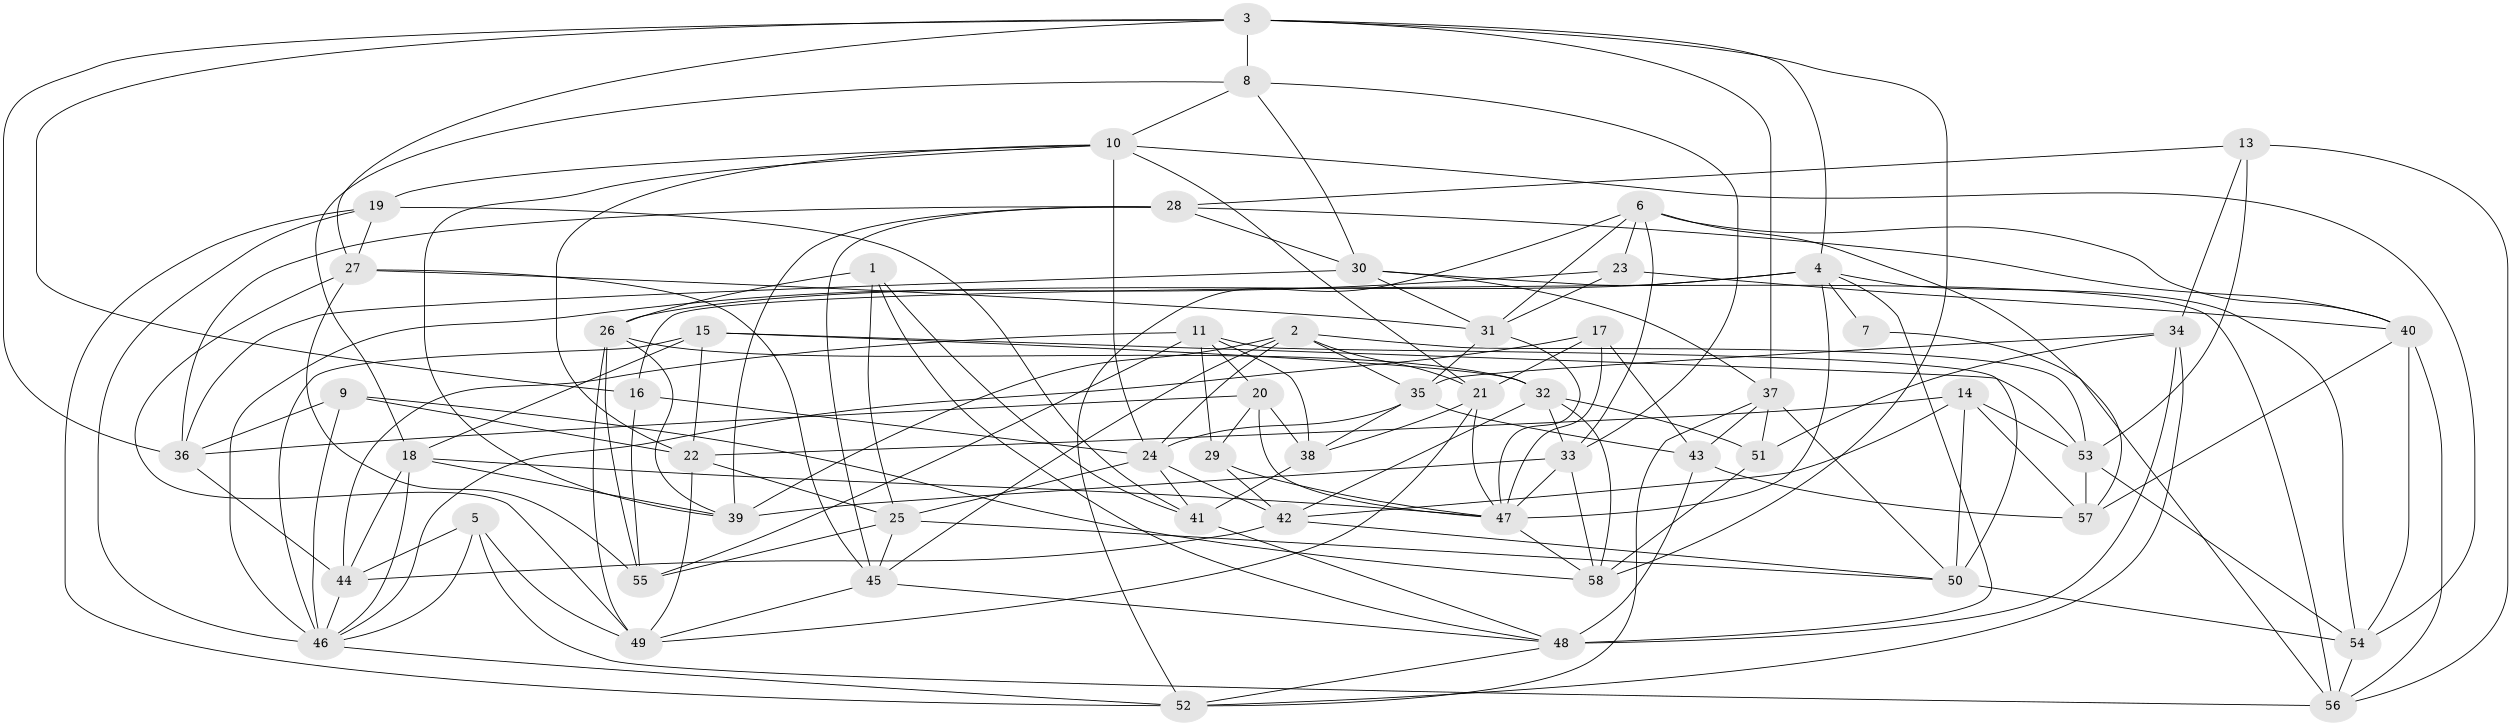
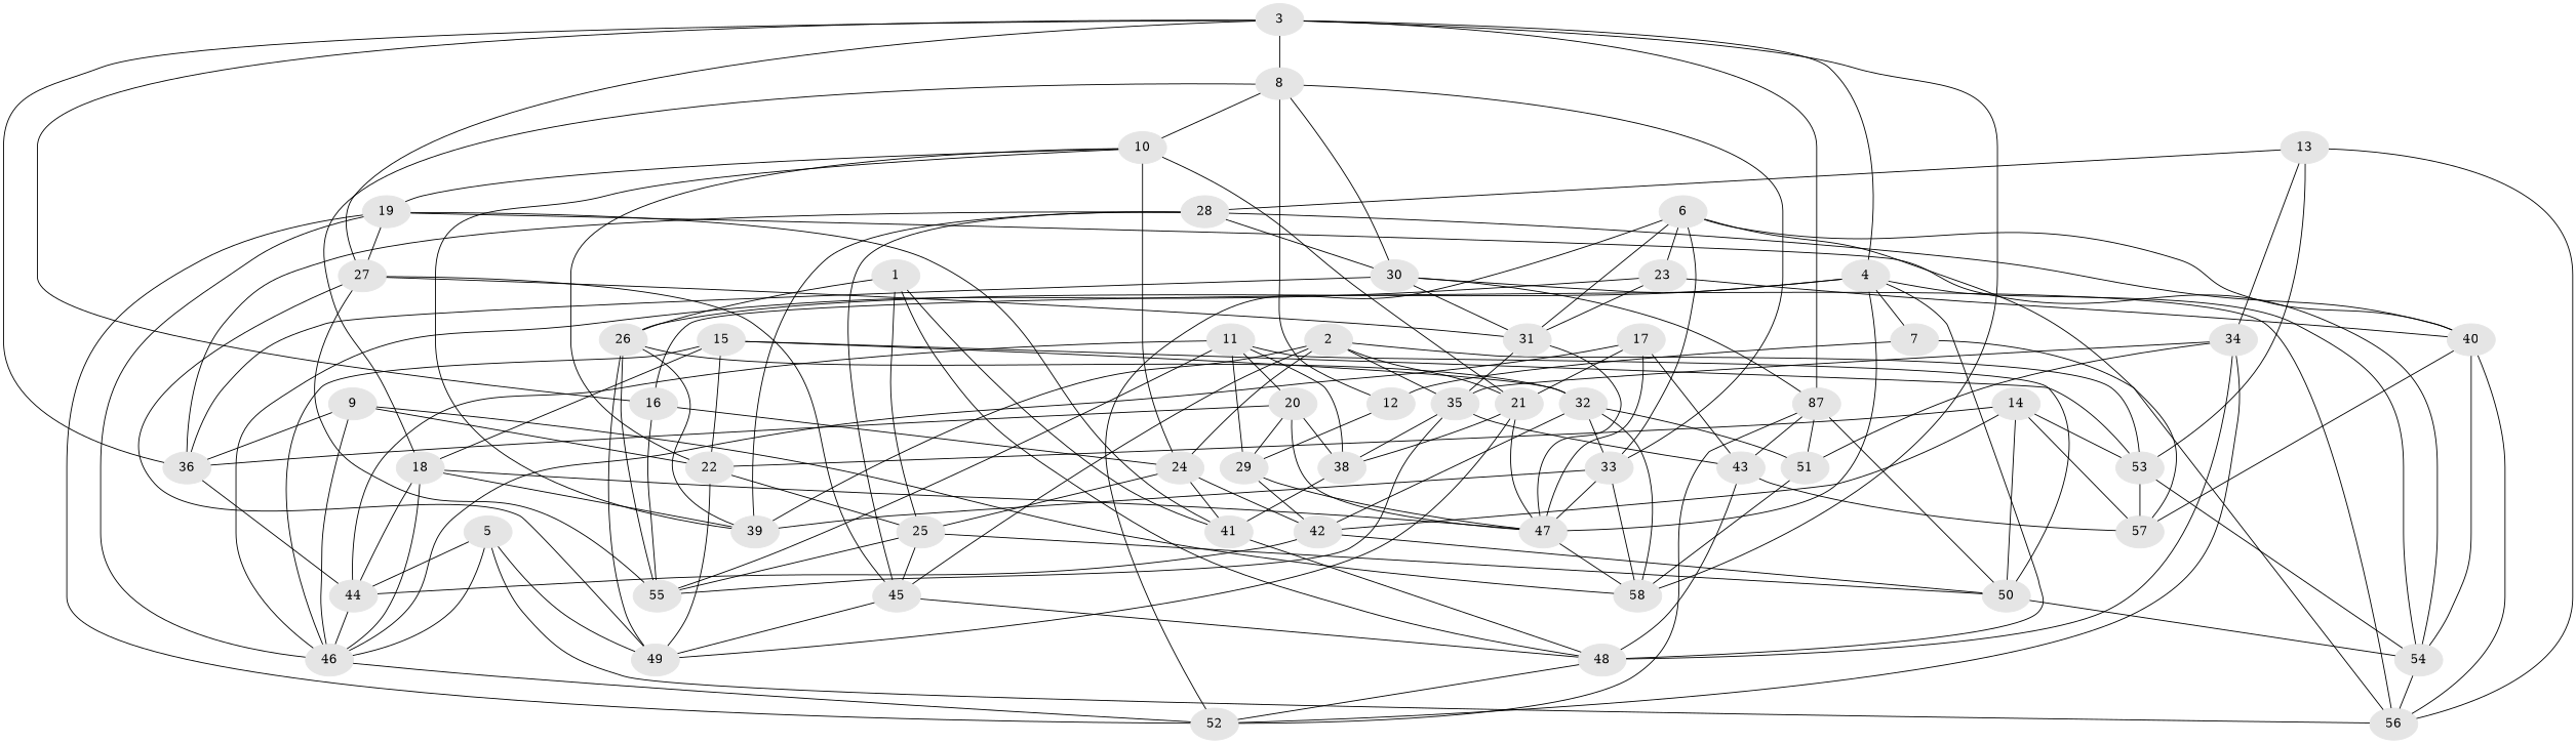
  graph {
    node [color=gray90 style=filled]
    edge [weight=1.0]
    1
    25
    26
    41
    48
    45
    50
    55
    39
    49
    32
    52
    2
    21
    24
    35
    53
    47
    38
    42
    43
    54
    57
    3
    4
    16
    27
    36
-   37
+   37 [label=87]
    58
    8
    7
    31
    44
    51
    56
+   12
    33
    10
    18
    30
    5
    46
    6
    23
    40
    9
    22
    29
    19
    11
    20
    13
    28
    34
    14
    15
    17
    1 -- 25
    1 -- 26
    1 -- 41
    1 -- 48
    25 -- 45
    25 -- 50
    25 -- 55
    26 -- 55
    26 -- 39
    26 -- 49
    26 -- 32
    41 -- 48 [weight=2.0]
    48 -- 52
    45 -- 48
    45 -- 49
    50 -- 54
    32 -- 42
    32 -- 58
    32 -- 51
    32 -- 33
    2 -- 45
    2 -- 39
    2 -- 21
    2 -- 24
    2 -- 35
    2 -- 53
    21 -- 49
    21 -- 47
    21 -- 38
    24 -- 25
    24 -- 41
    24 -- 42
-   35 -- 24
+   35 -- 55
    35 -- 38
    35 -- 43
    53 -- 54
    53 -- 57
    47 -- 58
    38 -- 41
    42 -- 50
    42 -- 44
    43 -- 48 [weight=2.0]
    43 -- 57
    54 -- 56
    3 -- 4
    3 -- 16
    3 -- 27
    3 -- 36
    3 -- 37
    3 -- 58
    3 -- 8
    4 -- 26
    4 -- 48
    4 -- 47 [weight=2.0]
    4 -- 54
    4 -- 16
    4 -- 7 [weight=2.0]
    16 -- 55
    16 -- 24
    27 -- 45
    27 -- 55
    27 -- 49
    27 -- 31
    36 -- 44
    37 -- 50
    37 -- 52
    37 -- 43
    37 -- 51
+   8 -- 12
    8 -- 33
    8 -- 10
    8 -- 18
    8 -- 30
    7 -- 56
+   7 -- 12
    31 -- 35
    31 -- 47
    44 -- 46
    51 -- 58
+   12 -- 29 [weight=2.0]
    33 -- 39
    33 -- 47
    33 -- 58
    10 -- 39
    10 -- 21
    10 -- 24
    10 -- 22
    10 -- 19
    18 -- 39
    18 -- 47
    18 -- 44
    18 -- 46
    30 -- 36
    30 -- 37
    30 -- 31
    30 -- 56
    5 -- 49
    5 -- 44
    5 -- 56
    5 -- 46
    46 -- 52
    6 -- 52
    6 -- 57
    6 -- 31
    6 -- 33
    6 -- 23
    6 -- 40
    23 -- 31
    23 -- 46
    23 -- 40
    40 -- 54
    40 -- 57
    40 -- 56
    9 -- 36
    9 -- 58
    9 -- 46
    9 -- 22
    22 -- 25
    22 -- 49
    29 -- 47
    29 -- 42
    19 -- 41
    19 -- 52
-   10 -- 54
+   19 -- 54
    19 -- 27
    19 -- 46
    11 -- 50
    11 -- 55
    11 -- 38
    11 -- 44
    11 -- 29
    11 -- 20
    20 -- 47
    20 -- 38 [weight=2.0]
    20 -- 36
    20 -- 29
    13 -- 53
    13 -- 56
    13 -- 28
    13 -- 34
    28 -- 45
    28 -- 39
    28 -- 36
    28 -- 30
    28 -- 40
    34 -- 48 [weight=2.0]
    34 -- 52
    34 -- 35
    34 -- 51
    14 -- 50
    14 -- 53
    14 -- 42
    14 -- 57 [weight=2.0]
    14 -- 22
    15 -- 32
    15 -- 53
    15 -- 18
    15 -- 46 [weight=2.0]
    15 -- 22
    17 -- 21
    17 -- 47
    17 -- 43
    17 -- 46
  }
